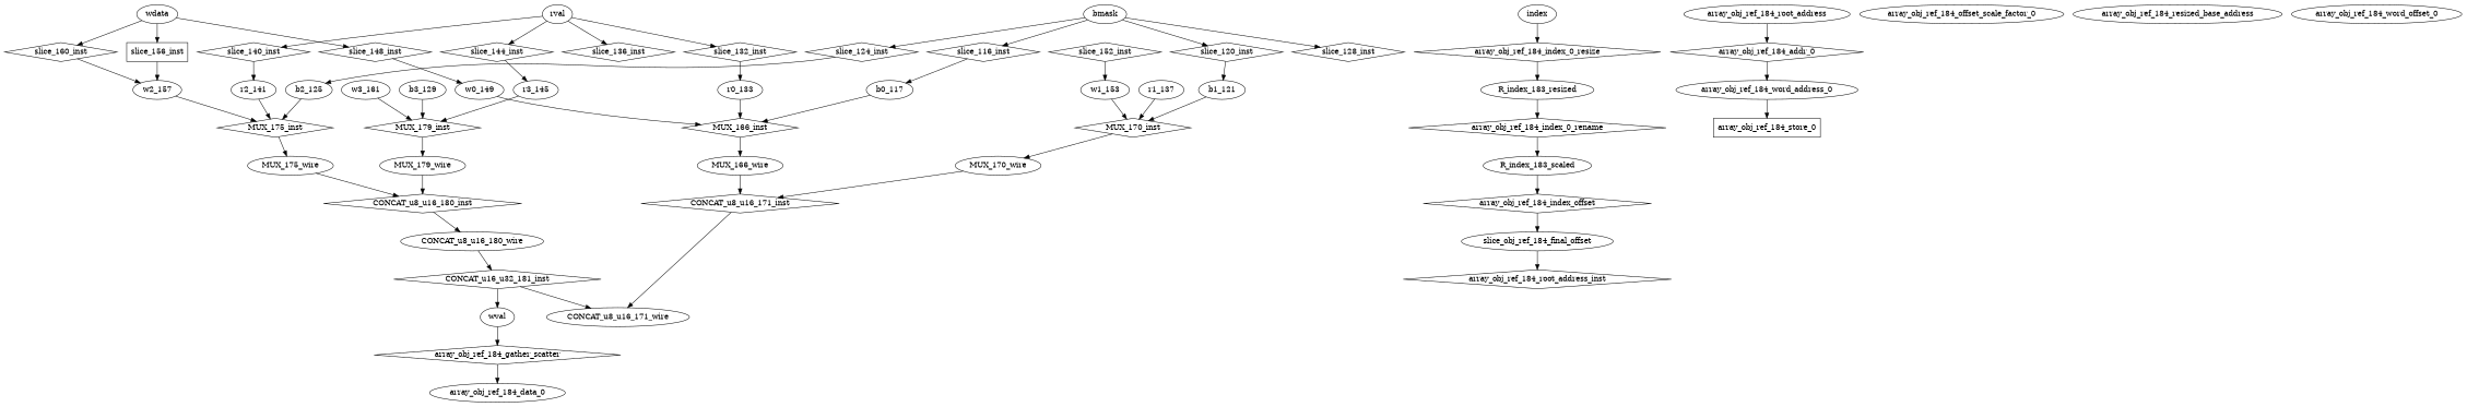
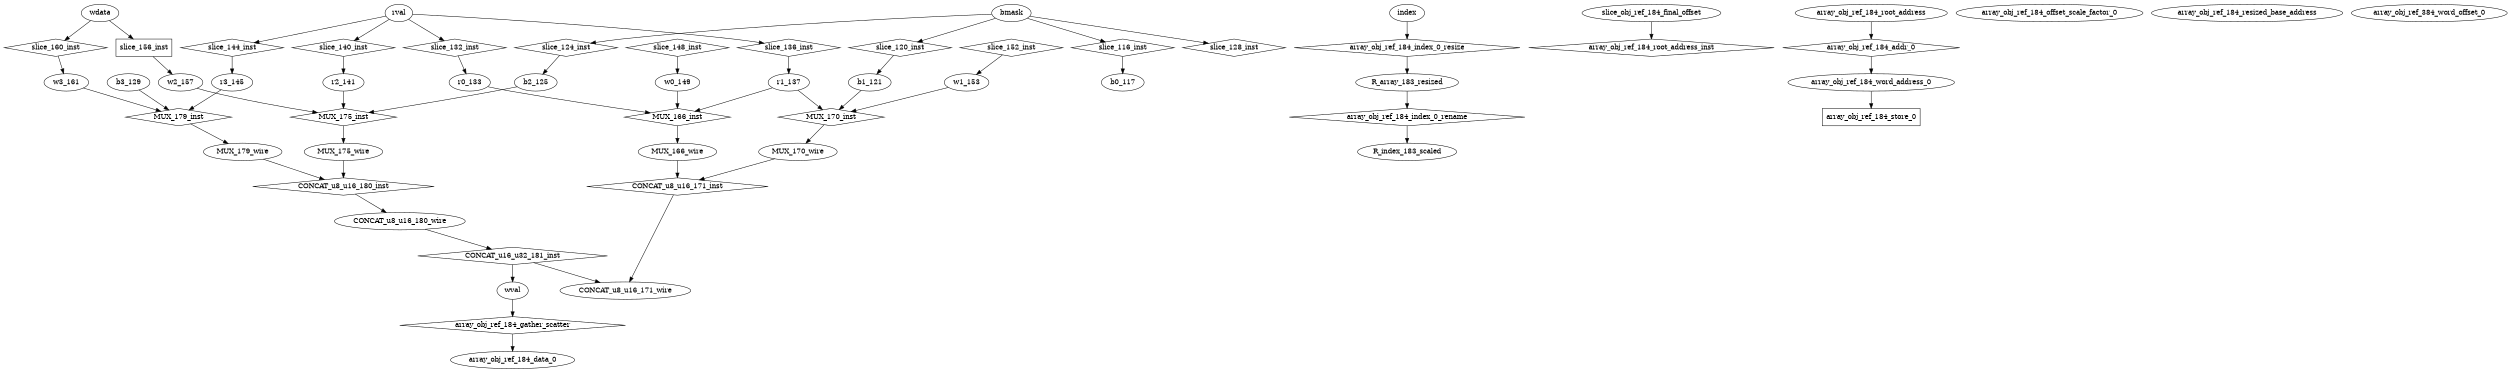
  digraph {
    node [shape=ellipse]
    CONCAT_u16_u32_181_inst [shape=diamond]
    CONCAT_u8_u16_171_wire
    wval [shape=""]
    CONCAT_u8_u16_180_wire
    CONCAT_u8_u16_171_inst [shape=diamond]
    MUX_166_wire
    MUX_170_wire
    CONCAT_u8_u16_180_inst [shape=diamond]
    MUX_175_wire
    MUX_179_wire
    array_obj_ref_184_index_0_rename [shape=diamond]
-   R_index_183_resized
+   R_index_183_resized [label=R_array_183_resized]
    R_index_183_scaled
-   array_obj_ref_184_index_offset [shape=diamond]
    n15 [label=slice_obj_ref_184_final_offset]
    array_obj_ref_184_store_0 [shape=rectangle]
    array_obj_ref_184_root_address_inst [shape=diamond]
    array_obj_ref_184_offset_scale_factor_0
    array_obj_ref_184_resized_base_address
    array_obj_ref_184_addr_0 [shape=diamond]
    array_obj_ref_184_root_address
    array_obj_ref_184_word_address_0
-   array_obj_ref_184_word_offset_0
+   array_obj_ref_184_word_offset_0 [label=array_obj_ref_384_word_offset_0]
    MUX_166_inst [shape=diamond]
    b0_117
    MUX_170_inst [shape=diamond]
    b1_121
    MUX_175_inst [shape=diamond]
    b2_125
    MUX_179_inst [shape=diamond]
    b3_129
    r0_133
    r1_137
    r2_141
    r3_145
    w0_149
    w1_153
    w2_157
    w3_161
    array_obj_ref_184_gather_scatter [shape=diamond]
    array_obj_ref_184_data_0
    array_obj_ref_184_index_0_resize [shape=diamond]
    index [shape=""]
    slice_116_inst [shape=diamond]
    bmask [shape=""]
    slice_120_inst [shape=diamond]
    slice_124_inst [shape=diamond]
    slice_128_inst [shape=diamond]
    slice_132_inst [shape=diamond]
    rval [shape=""]
    slice_136_inst [shape=diamond]
    slice_140_inst [shape=diamond]
    slice_144_inst [shape=diamond]
    slice_148_inst [shape=diamond]
    wdata [shape=""]
    slice_156_inst [shape=box]
    slice_160_inst [shape=diamond]
    slice_152_inst [shape=diamond]
    CONCAT_u16_u32_181_inst -> CONCAT_u8_u16_171_wire
    CONCAT_u16_u32_181_inst -> wval
    wval -> array_obj_ref_184_gather_scatter
    CONCAT_u8_u16_180_wire -> CONCAT_u16_u32_181_inst
    CONCAT_u8_u16_171_inst -> CONCAT_u8_u16_171_wire
    MUX_166_wire -> CONCAT_u8_u16_171_inst
    MUX_170_wire -> CONCAT_u8_u16_171_inst
    CONCAT_u8_u16_180_inst -> CONCAT_u8_u16_180_wire
    MUX_175_wire -> CONCAT_u8_u16_180_inst
    MUX_179_wire -> CONCAT_u8_u16_180_inst
    array_obj_ref_184_index_0_rename -> R_index_183_scaled
    R_index_183_resized -> array_obj_ref_184_index_0_rename
-   R_index_183_scaled -> array_obj_ref_184_index_offset
-   array_obj_ref_184_index_offset -> n15
    n15 -> array_obj_ref_184_root_address_inst
    array_obj_ref_184_addr_0 -> array_obj_ref_184_word_address_0
    array_obj_ref_184_root_address -> array_obj_ref_184_addr_0
    array_obj_ref_184_word_address_0 -> array_obj_ref_184_store_0
    MUX_166_inst -> MUX_166_wire
-   b0_117 -> MUX_166_inst
+   r1_137 -> MUX_166_inst
    MUX_170_inst -> MUX_170_wire
    b1_121 -> MUX_170_inst
    MUX_175_inst -> MUX_175_wire
    b2_125 -> MUX_175_inst
    MUX_179_inst -> MUX_179_wire
    b3_129 -> MUX_179_inst
    r0_133 -> MUX_166_inst
    r1_137 -> MUX_170_inst
    r2_141 -> MUX_175_inst
    r3_145 -> MUX_179_inst
    w0_149 -> MUX_166_inst
    w1_153 -> MUX_170_inst
    w2_157 -> MUX_175_inst
    w3_161 -> MUX_179_inst
    array_obj_ref_184_gather_scatter -> array_obj_ref_184_data_0
    array_obj_ref_184_index_0_resize -> R_index_183_resized
    index -> array_obj_ref_184_index_0_resize
    slice_116_inst -> b0_117
    bmask -> slice_116_inst
    bmask -> slice_120_inst
    bmask -> slice_124_inst
    bmask -> slice_128_inst
    slice_120_inst -> b1_121
    slice_124_inst -> b2_125
    slice_132_inst -> r0_133
    rval -> slice_132_inst
    rval -> slice_136_inst
    rval -> slice_140_inst
    rval -> slice_144_inst
+   slice_136_inst -> r1_137
    slice_140_inst -> r2_141
    slice_144_inst -> r3_145
    slice_148_inst -> w0_149
-   wdata -> slice_148_inst
    wdata -> slice_156_inst
    wdata -> slice_160_inst
    slice_156_inst -> w2_157
-   slice_160_inst -> w2_157
+   slice_160_inst -> w3_161
    slice_152_inst -> w1_153
  }
